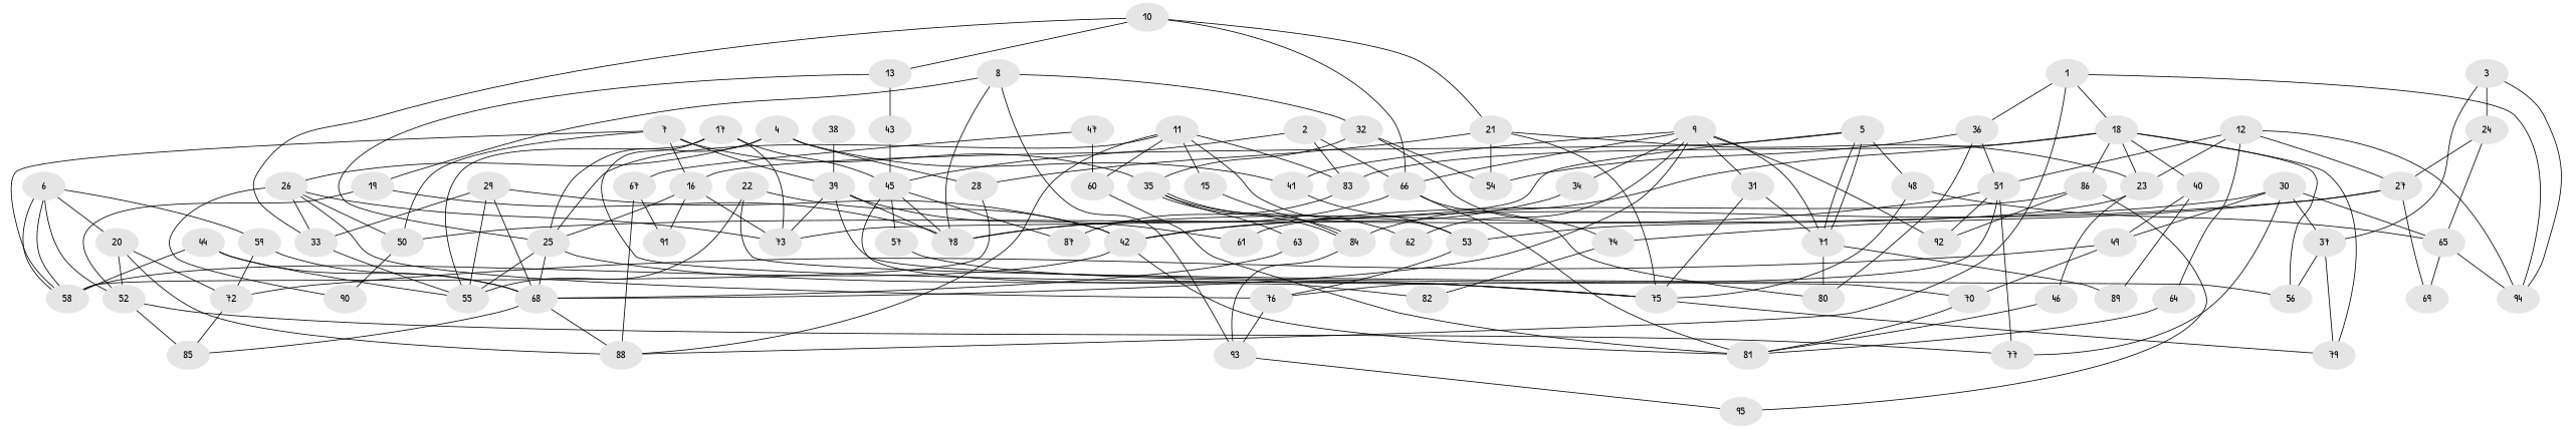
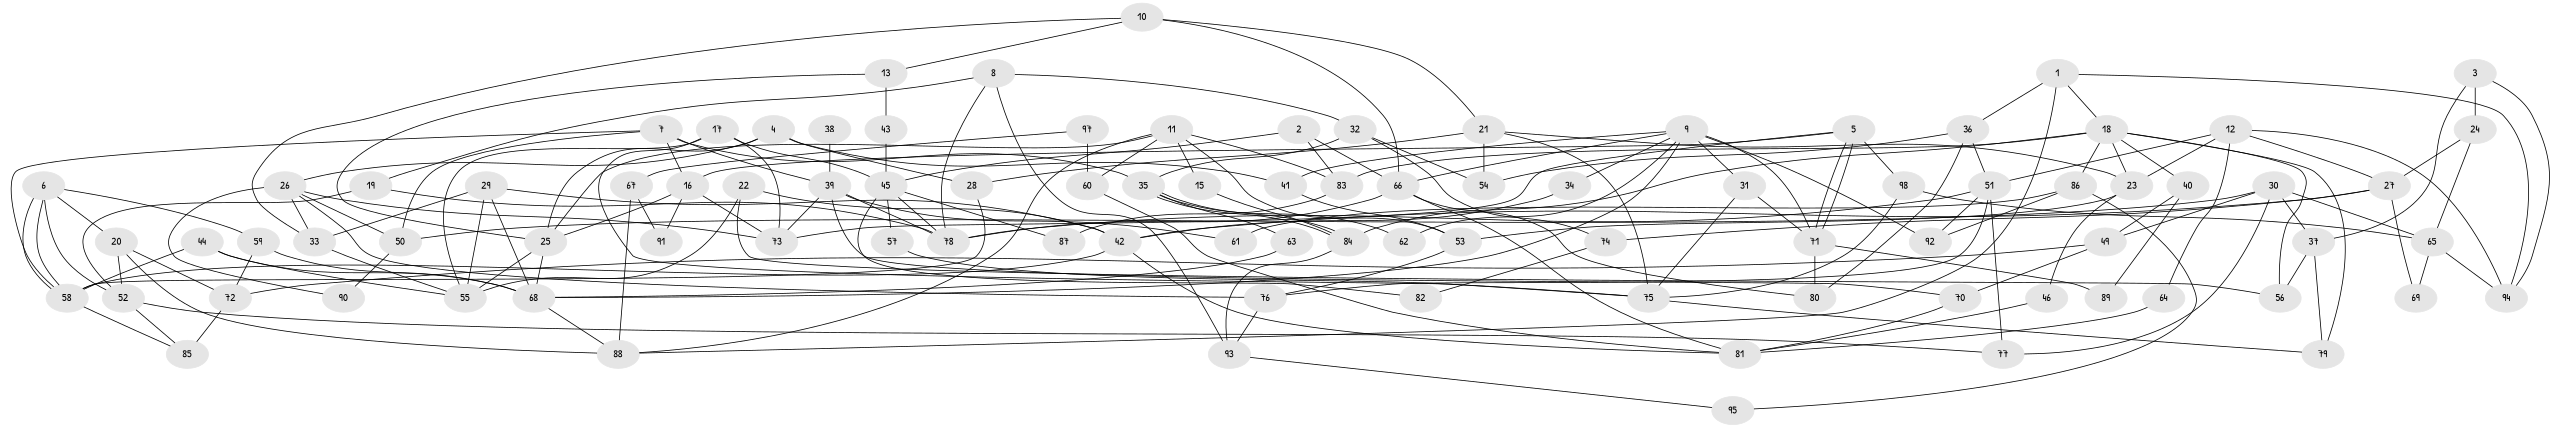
  graph {
    fontname="Patrick Hand"
    node [color=gray90 fontname="Patrick Hand" style=filled]
    edge [fontname="Patrick Hand"]
    1
    18
    36
    88
    94
    83
    23
    84
    40
    56
    79
    86
    51
    54
    80
    2
    45
    66
    78
    57
    82
    87
    81
    3
    24
    37
    27
    65
    4
    25
    26
    28
    41
    68
    55
    75
    73
    50
    33
    76
    90
    58
    53
    5
    16
-   48
+   48 [label=98]
    71
    91
    89
    6
    20
    52
    59
    72
    77
    85
    7
    35
    39
    62
    63
    70
    61
    8
    19
    32
    93
    74
    95
    9
    31
    34
    92
    42
    67
    10
    13
    21
    43
    11
    15
    60
    12
    64
    46
    69
    17
    49
    22
    29
    30
    38
    44
-   47
+   47 [label=97]
    1 -- 18
    1 -- 36
    1 -- 88
    1 -- 94
    18 -- 83
    18 -- 23
    18 -- 84
    18 -- 40
    18 -- 56
    18 -- 79
    18 -- 86
    36 -- 51
    36 -- 54
    36 -- 80
    83 -- 87
    23 -- 53
    23 -- 46
    84 -- 93
    40 -- 89
    40 -- 49
    86 -- 61
    86 -- 95
    86 -- 92
    51 -- 78
    51 -- 76
    51 -- 77
    51 -- 92
    2 -- 83
    2 -- 45
    2 -- 66
    45 -- 78
    45 -- 57
    45 -- 82
    45 -- 87
    66 -- 80
    66 -- 78
    66 -- 81
    57 -- 75
    3 -- 94
    3 -- 24
    3 -- 37
    24 -- 27
    24 -- 65
    37 -- 56
    37 -- 79
    27 -- 74
    27 -- 42
    27 -- 69
    65 -- 94
    65 -- 69
    4 -- 25
    4 -- 26
    4 -- 28
    4 -- 41
    25 -- 68
    25 -- 55
-   25 -- 75
    26 -- 73
    26 -- 50
    26 -- 33
    26 -- 76
    26 -- 90
    28 -- 58
    41 -- 53
    68 -- 88
    75 -- 79
    50 -- 90
    33 -- 55
    76 -- 93
-   68 -- 85
+   58 -- 85
    53 -- 76
    5 -- 73
    5 -- 16
    5 -- 48
    5 -- 71
    5 -- 71
    16 -- 25
    16 -- 73
    16 -- 91
    48 -- 65
    48 -- 75
    71 -- 80
    71 -- 89
    6 -- 58
    6 -- 58
    6 -- 20
    6 -- 52
    6 -- 59
    20 -- 88
    20 -- 52
    20 -- 72
    52 -- 77
    52 -- 85
    59 -- 68
    59 -- 72
    72 -- 85
    7 -- 50
    7 -- 58
    7 -- 16
    7 -- 35
    7 -- 39
    35 -- 84
    35 -- 84
    35 -- 62
    35 -- 63
    39 -- 78
    39 -- 73
    39 -- 70
    39 -- 61
    63 -- 68
    70 -- 81
    8 -- 78
    8 -- 19
    8 -- 32
    8 -- 93
    19 -- 78
    19 -- 52
    32 -- 54
    32 -- 35
    32 -- 74
    93 -- 95
    74 -- 82
    9 -- 66
    9 -- 41
    9 -- 68
    9 -- 71
    9 -- 62
    9 -- 31
    9 -- 34
    9 -- 92
    31 -- 75
    31 -- 71
    34 -- 42
    42 -- 81
    42 -- 58
    67 -- 88
    67 -- 91
    10 -- 66
    10 -- 33
    10 -- 13
    10 -- 21
    13 -- 25
    13 -- 43
    21 -- 23
    21 -- 54
    21 -- 28
    21 -- 75
    43 -- 45
    11 -- 88
    11 -- 83
    11 -- 25
    11 -- 53
    11 -- 15
    11 -- 60
    15 -- 84
    60 -- 81
    12 -- 94
    12 -- 23
    12 -- 51
    12 -- 27
    12 -- 64
    64 -- 81
    46 -- 81
    17 -- 45
    17 -- 55
    17 -- 75
    17 -- 73
    49 -- 72
    49 -- 70
    22 -- 56
    22 -- 55
    22 -- 42
    29 -- 68
    29 -- 55
    29 -- 33
    29 -- 42
    30 -- 37
    30 -- 65
    30 -- 50
    30 -- 77
    30 -- 49
    38 -- 39
    44 -- 68
    44 -- 55
    44 -- 58
    47 -- 67
    47 -- 60
  }
